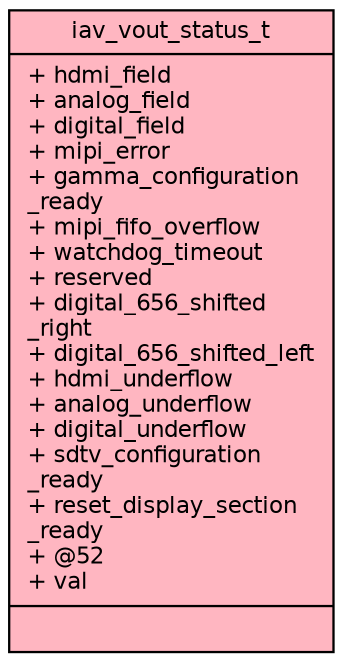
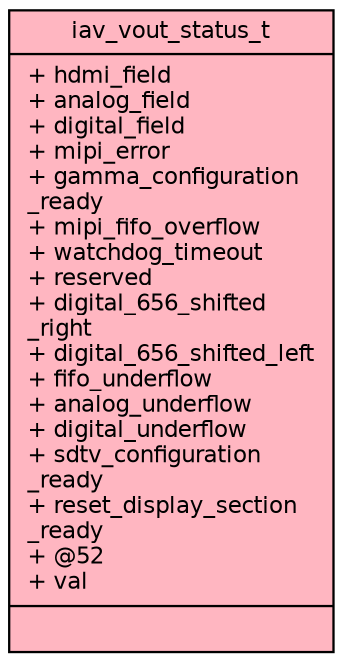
  digraph {
-   n1 [color=black fillcolor=lightpink fontcolor=black fontname=Helvetica fontsize=10 height=0.2 label="{iav_vout_status_t\n|+ hdmi_field\l+ analog_field\l+ digital_field\l+ mipi_error\l+ gamma_configuration\l_ready\l+ mipi_fifo_overflow\l+ watchdog_timeout\l+ reserved\l+ digital_656_shifted\l_right\l+ digital_656_shifted_left\l+ hdmi_underflow\l+ analog_underflow\l+ digital_underflow\l+ sdtv_configuration\l_ready\l+ reset_display_section\l_ready\l+ @52\l+ val\l|}" shape=record style=filled width=0.4]
+   n1 [color=black fillcolor=lightpink fontcolor=black fontname=Helvetica fontsize=10 height=0.2 label="{iav_vout_status_t\n|+ hdmi_field\l+ analog_field\l+ digital_field\l+ mipi_error\l+ gamma_configuration\l_ready\l+ mipi_fifo_overflow\l+ watchdog_timeout\l+ reserved\l+ digital_656_shifted\l_right\l+ digital_656_shifted_left\l+ fifo_underflow\l+ analog_underflow\l+ digital_underflow\l+ sdtv_configuration\l_ready\l+ reset_display_section\l_ready\l+ @52\l+ val\l|}" shape=record style=filled width=0.4]
  }
